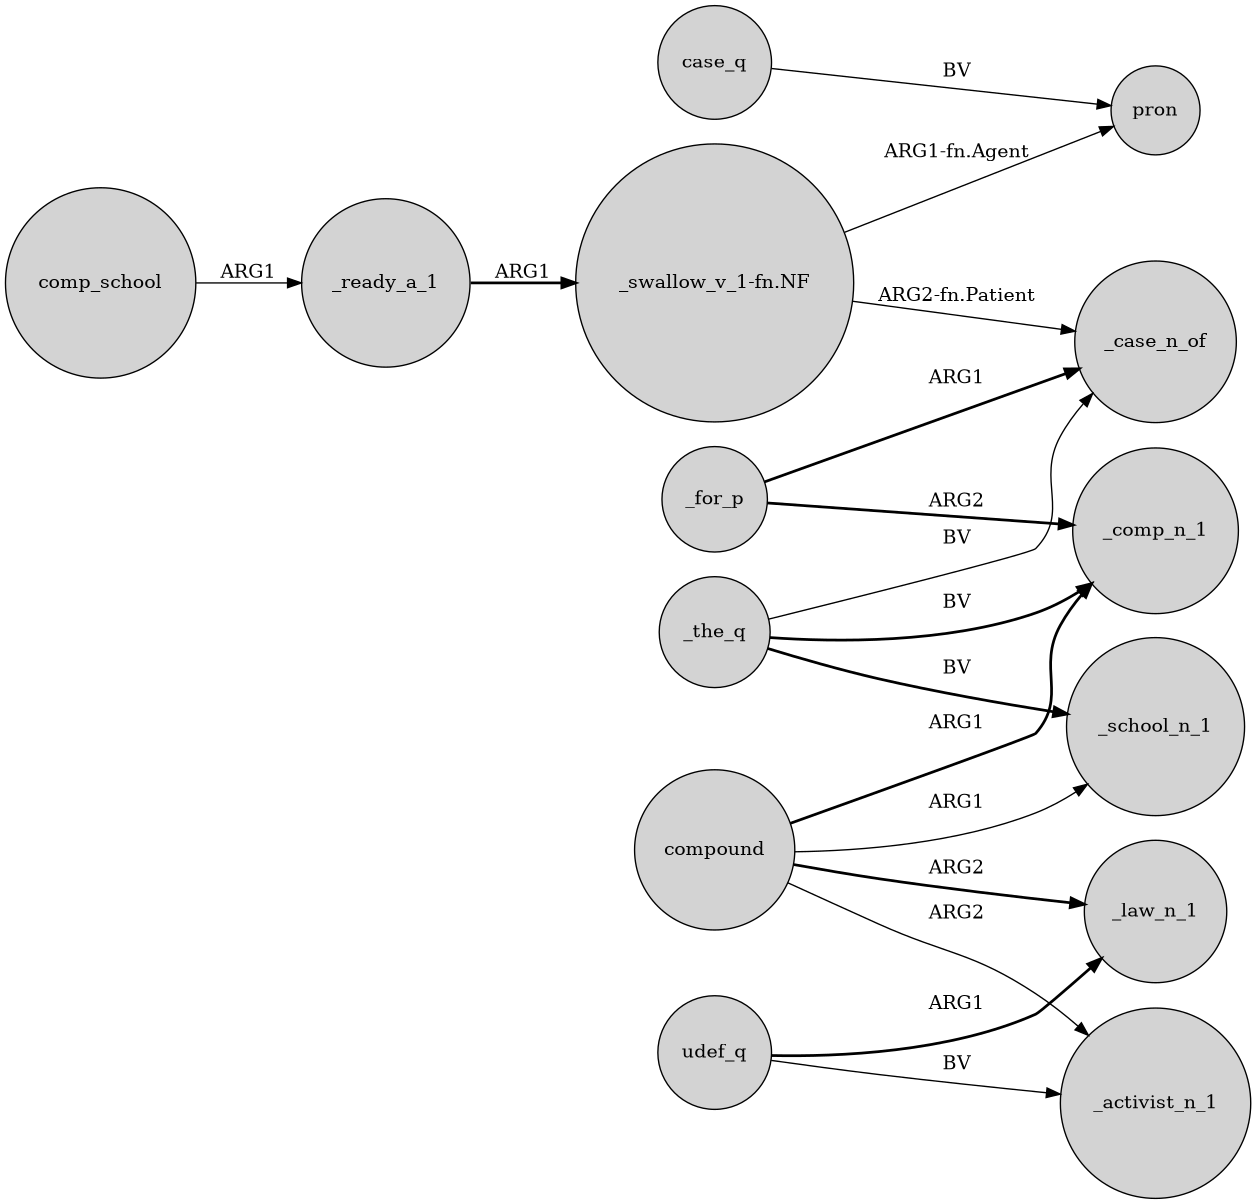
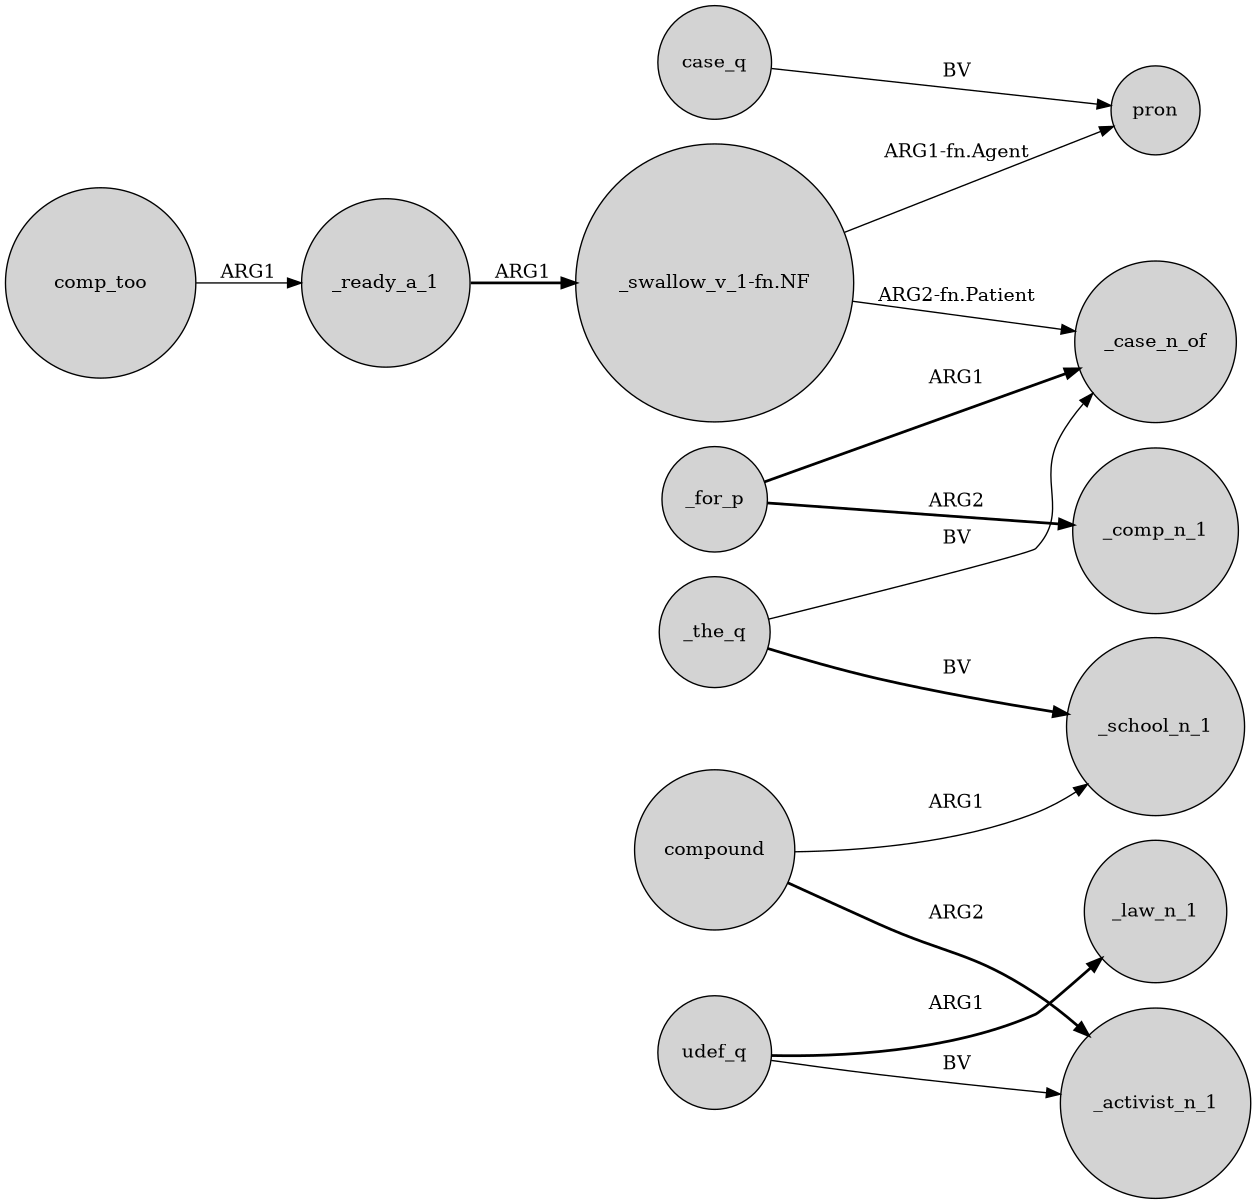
  digraph {
    rankdir=LR
    node [shape=circle style=filled]
    edge [style=solid]
    "_swallow_v_1-fn.NF"
    pron
    _case_n_of
    n4 [label=_comp_n_1]
    compound
    _activist_n_1
    _law_n_1
    _school_n_1
    udef_q
    _ready_a_1
-   comp_too [label=comp_school]
+   comp_too
    _for_p
    _the_q
    n14 [label=case_q]
    "_swallow_v_1-fn.NF" -> pron [label="ARG1-fn.Agent"]
    "_swallow_v_1-fn.NF" -> _case_n_of [label="ARG2-fn.Patient"]
-   compound -> n4 [label=ARG1 style=bold]
-   compound -> _activist_n_1 [label=ARG2]
-   compound -> _law_n_1 [label=ARG2 style=bold]
+   compound -> _activist_n_1 [label=ARG2 style=bold]
    compound -> _school_n_1 [label=ARG1]
    udef_q -> _activist_n_1 [label=BV]
    udef_q -> _law_n_1 [label=ARG1 style=bold]
    _ready_a_1 -> "_swallow_v_1-fn.NF" [label=ARG1 style=bold]
    comp_too -> _ready_a_1 [label=ARG1]
    _for_p -> _case_n_of [label=ARG1 style=bold]
    _for_p -> n4 [label=ARG2 style=bold]
    _the_q -> _case_n_of [label=BV]
-   _the_q -> n4 [label=BV style=bold]
    _the_q -> _school_n_1 [label=BV style=bold]
    n14 -> pron [label=BV]
  }
